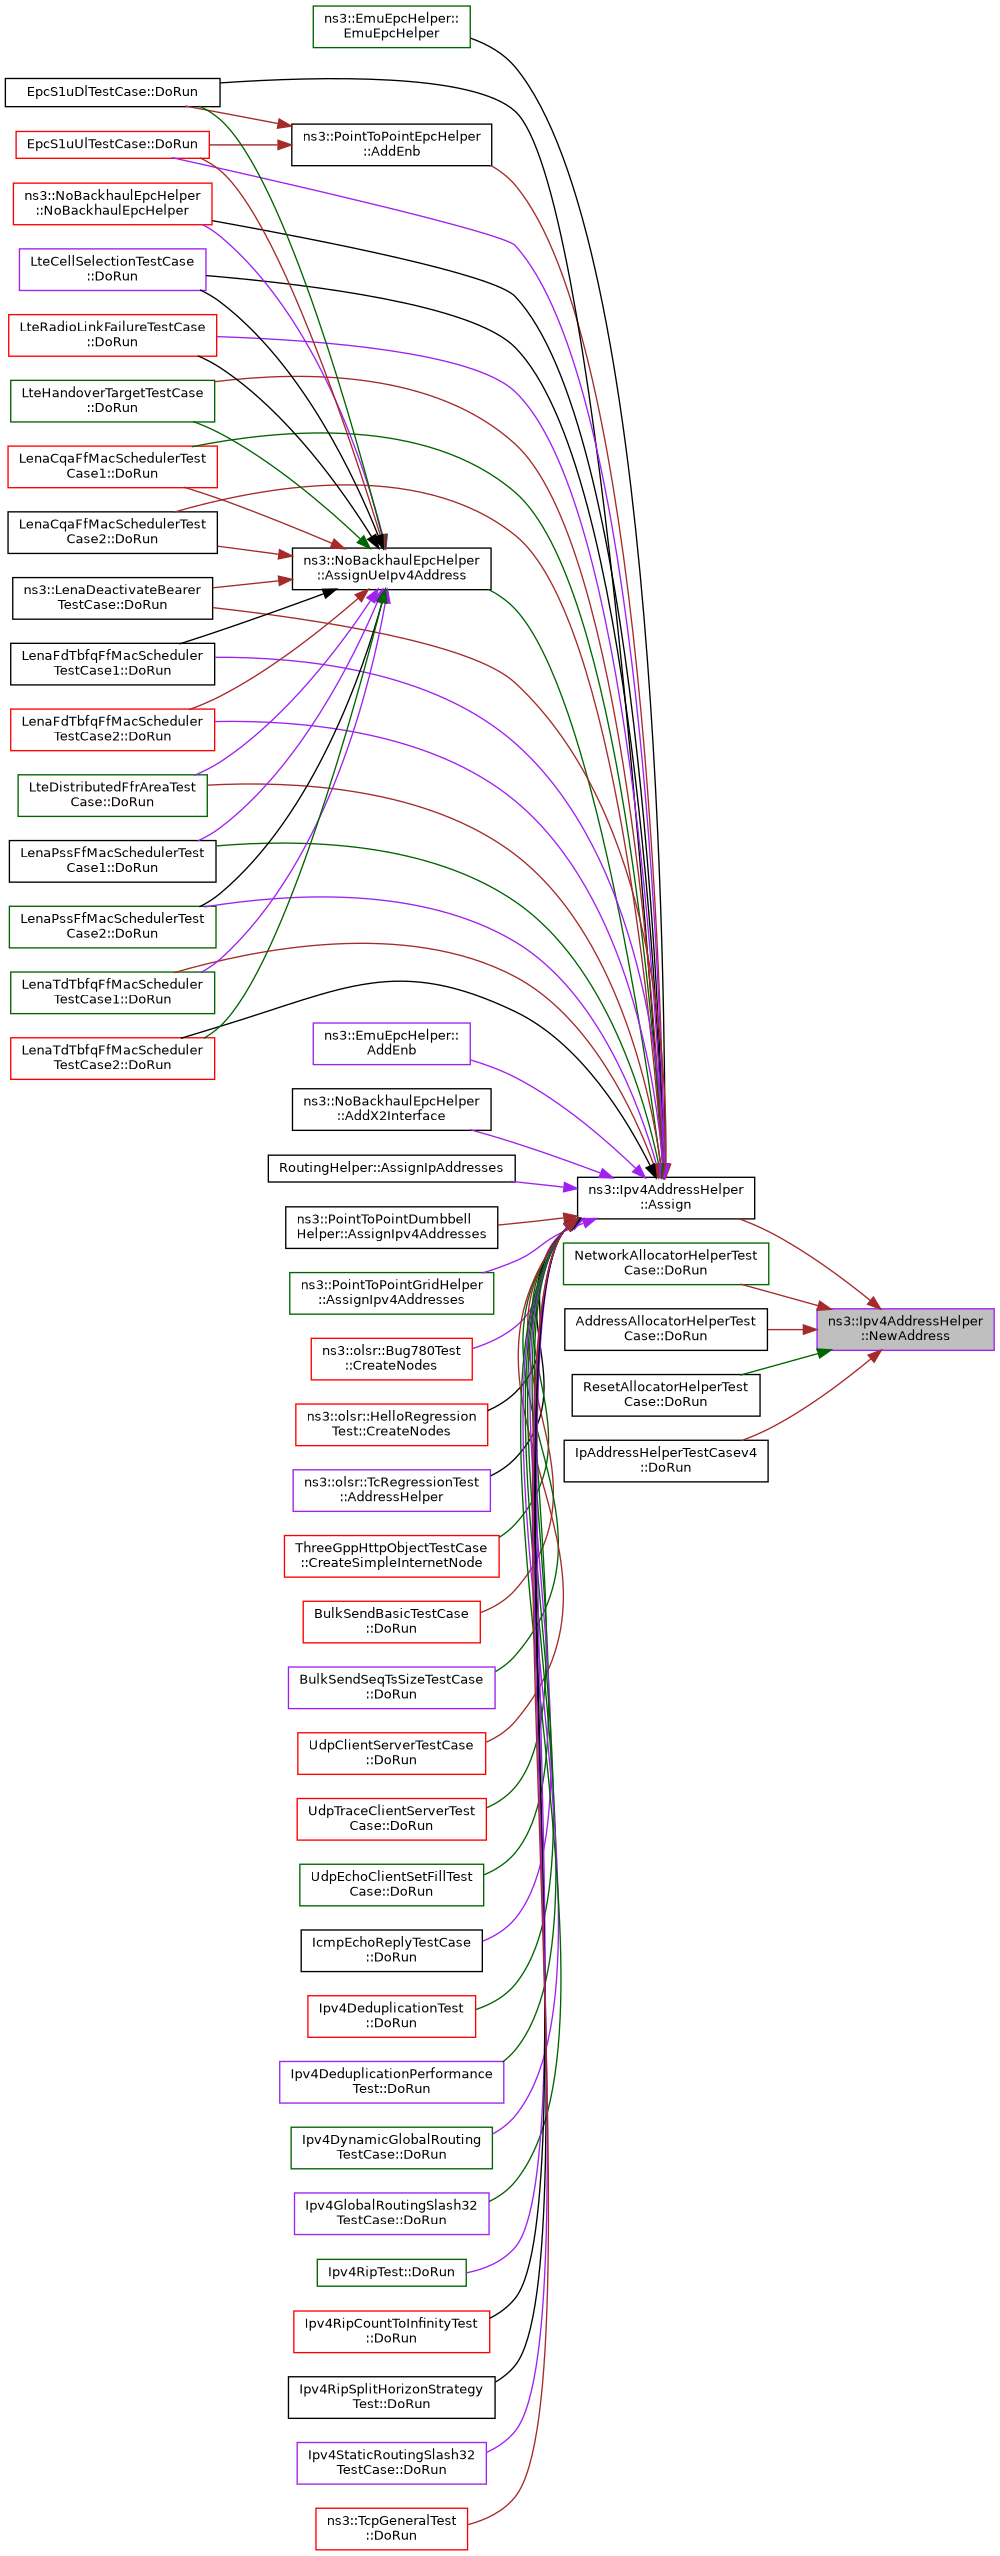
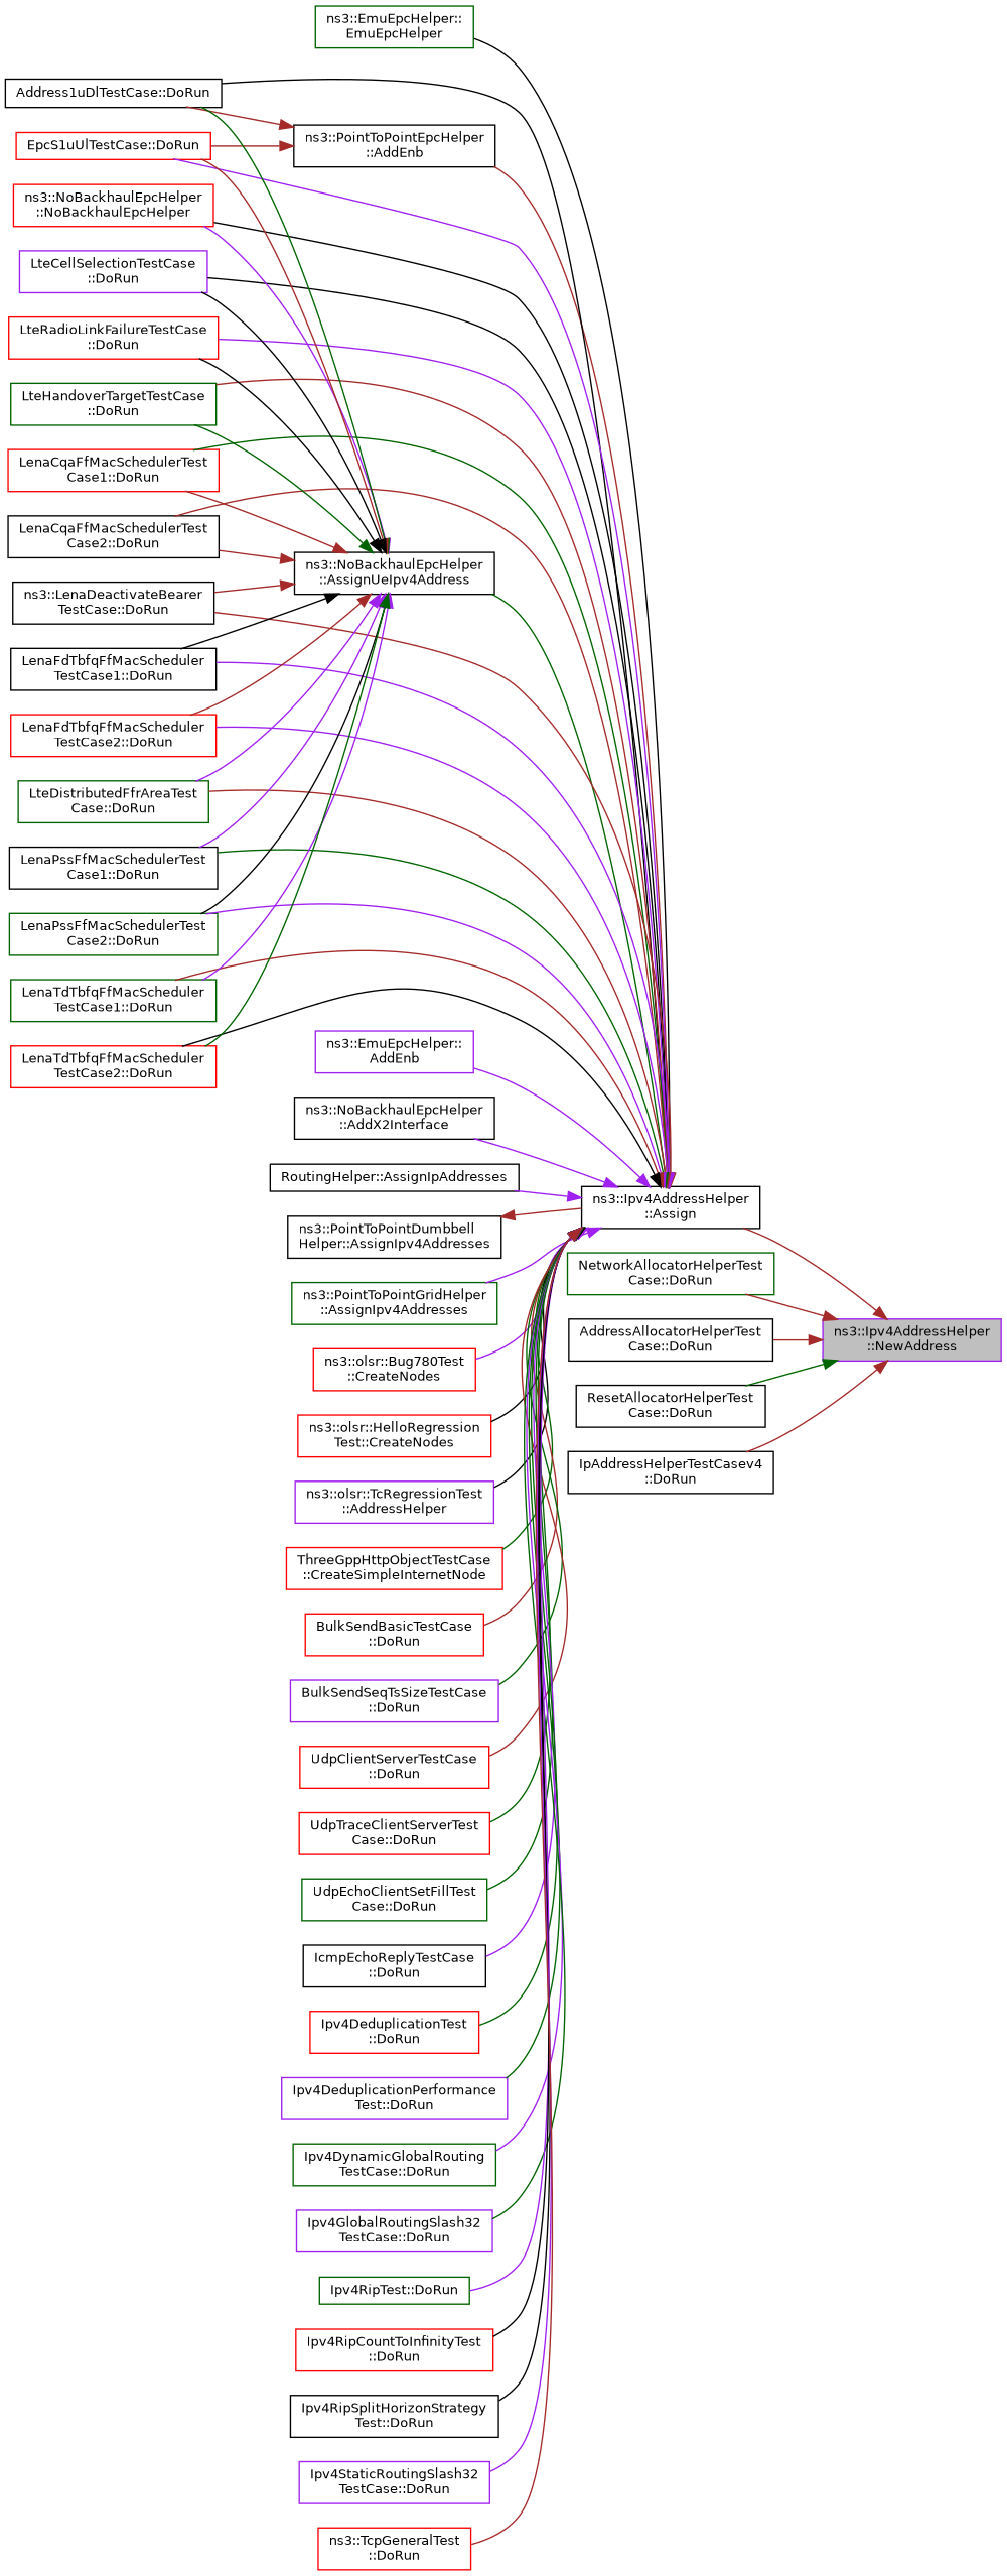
  digraph {
    rankdir=RL
    node [color=black fillcolor=white fontname=Helvetica fontsize=10 shape=record style=filled]
    edge [color=brown dir=back fontname=Helvetica fontsize=10 labelfontname=Helvetica labelfontsize=10 style=solid]
    n1 [color=purple fillcolor=grey75 fontcolor=black height=0.2 label="ns3::Ipv4AddressHelper\l::NewAddress" width=0.4]
    n2 [height=0.2 label="ns3::Ipv4AddressHelper\l::Assign" width=0.4]
    n3 [color=darkgreen height=0.2 label="NetworkAllocatorHelperTest\lCase::DoRun" width=0.4]
    n4 [height=0.2 label="AddressAllocatorHelperTest\lCase::DoRun" width=0.4]
    n5 [height=0.2 label="ResetAllocatorHelperTest\lCase::DoRun" width=0.4]
    n6 [height=0.2 label="IpAddressHelperTestCasev4\l::DoRun" width=0.4]
    n7 [color=darkgreen height=0.2 label="ns3::EmuEpcHelper::\lEmuEpcHelper" width=0.4]
    n8 [color=red height=0.2 label="ns3::NoBackhaulEpcHelper\l::NoBackhaulEpcHelper" width=0.4]
    n9 [color=purple height=0.2 label="ns3::EmuEpcHelper::\lAddEnb" width=0.4]
    n10 [height=0.2 label="ns3::PointToPointEpcHelper\l::AddEnb" width=0.4]
-   n11 [height=0.2 label="EpcS1uDlTestCase::DoRun" width=0.4]
+   n11 [height=0.2 label="Address1uDlTestCase::DoRun" width=0.4]
    n12 [color=red height=0.2 label="EpcS1uUlTestCase::DoRun" width=0.4]
    n13 [height=0.2 label="ns3::NoBackhaulEpcHelper\l::AddX2Interface" width=0.4]
    n14 [height=0.2 label="RoutingHelper::AssignIpAddresses" width=0.4]
    n15 [height=0.2 label="ns3::PointToPointDumbbell\lHelper::AssignIpv4Addresses" width=0.4]
    n16 [color=darkgreen height=0.2 label="ns3::PointToPointGridHelper\l::AssignIpv4Addresses" width=0.4]
    n17 [height=0.2 label="ns3::NoBackhaulEpcHelper\l::AssignUeIpv4Address" width=0.4]
    n18 [color=purple height=0.2 label="LteCellSelectionTestCase\l::DoRun" width=0.4]
    n19 [color=red height=0.2 label="LteRadioLinkFailureTestCase\l::DoRun" width=0.4]
    n20 [color=darkgreen height=0.2 label="LteHandoverTargetTestCase\l::DoRun" width=0.4]
    n21 [color=red height=0.2 label="LenaCqaFfMacSchedulerTest\lCase1::DoRun" width=0.4]
    n22 [height=0.2 label="LenaCqaFfMacSchedulerTest\lCase2::DoRun" width=0.4]
    n23 [height=0.2 label="ns3::LenaDeactivateBearer\lTestCase::DoRun" width=0.4]
    n24 [height=0.2 label="LenaFdTbfqFfMacScheduler\lTestCase1::DoRun" width=0.4]
    n25 [color=red height=0.2 label="LenaFdTbfqFfMacScheduler\lTestCase2::DoRun" width=0.4]
    n26 [color=darkgreen height=0.2 label="LteDistributedFfrAreaTest\lCase::DoRun" width=0.4]
    n27 [height=0.2 label="LenaPssFfMacSchedulerTest\lCase1::DoRun" width=0.4]
    n28 [color=darkgreen height=0.2 label="LenaPssFfMacSchedulerTest\lCase2::DoRun" width=0.4]
    n29 [color=darkgreen height=0.2 label="LenaTdTbfqFfMacScheduler\lTestCase1::DoRun" width=0.4]
    n30 [color=red height=0.2 label="LenaTdTbfqFfMacScheduler\lTestCase2::DoRun" width=0.4]
    n31 [color=red height=0.2 label="ns3::olsr::Bug780Test\l::CreateNodes" width=0.4]
    n32 [color=red height=0.2 label="ns3::olsr::HelloRegression\lTest::CreateNodes" width=0.4]
    n33 [color=purple height=0.2 label="ns3::olsr::TcRegressionTest\l::AddressHelper" width=0.4]
    n34 [color=red height=0.2 label="ThreeGppHttpObjectTestCase\l::CreateSimpleInternetNode" width=0.4]
    n35 [color=red height=0.2 label="BulkSendBasicTestCase\l::DoRun" width=0.4]
    n36 [color=purple height=0.2 label="BulkSendSeqTsSizeTestCase\l::DoRun" width=0.4]
    n37 [color=red height=0.2 label="UdpClientServerTestCase\l::DoRun" width=0.4]
    n38 [color=red height=0.2 label="UdpTraceClientServerTest\lCase::DoRun" width=0.4]
    n39 [color=darkgreen height=0.2 label="UdpEchoClientSetFillTest\lCase::DoRun" width=0.4]
    n40 [height=0.2 label="IcmpEchoReplyTestCase\l::DoRun" width=0.4]
    n41 [color=red height=0.2 label="Ipv4DeduplicationTest\l::DoRun" width=0.4]
    n42 [color=purple height=0.2 label="Ipv4DeduplicationPerformance\lTest::DoRun" width=0.4]
    n43 [color=darkgreen height=0.2 label="Ipv4DynamicGlobalRouting\lTestCase::DoRun" width=0.4]
    n44 [color=purple height=0.2 label="Ipv4GlobalRoutingSlash32\lTestCase::DoRun" width=0.4]
    n45 [color=darkgreen height=0.2 label="Ipv4RipTest::DoRun" width=0.4]
    n46 [color=red height=0.2 label="Ipv4RipCountToInfinityTest\l::DoRun" width=0.4]
    n47 [height=0.2 label="Ipv4RipSplitHorizonStrategy\lTest::DoRun" width=0.4]
    n48 [color=purple height=0.2 label="Ipv4StaticRoutingSlash32\lTestCase::DoRun" width=0.4]
    n49 [color=red height=0.2 label="ns3::TcpGeneralTest\l::DoRun" width=0.4]
    n1 -> n2
    n1 -> n3
    n1 -> n4
    n1 -> n5 [color=darkgreen]
    n1 -> n6
    n2 -> n7 [color=black]
    n2 -> n8 [color=black]
    n2 -> n9 [color=purple]
    n2 -> n10
    n2 -> n11 [color=black]
    n2 -> n12 [color=purple]
    n2 -> n13 [color=purple]
    n2 -> n14 [color=purple]
-   n2 -> n15
+   n15 -> n2
    n2 -> n16 [color=purple]
    n2 -> n17 [color=darkgreen]
    n2 -> n18 [color=black]
    n2 -> n19 [color=purple]
    n2 -> n20
    n2 -> n21 [color=darkgreen]
    n2 -> n22
    n2 -> n23
    n2 -> n24 [color=purple]
    n2 -> n25 [color=purple]
    n2 -> n26
    n2 -> n27 [color=darkgreen]
    n2 -> n28 [color=purple]
    n2 -> n29
    n2 -> n30 [color=black]
    n2 -> n31 [color=purple]
    n2 -> n32 [color=black]
    n2 -> n33 [color=black]
    n2 -> n34 [color=darkgreen]
    n2 -> n35
    n2 -> n36 [color=darkgreen]
    n2 -> n37
    n2 -> n38 [color=darkgreen]
    n2 -> n39 [color=darkgreen]
    n2 -> n40 [color=purple]
    n2 -> n41 [color=darkgreen]
    n2 -> n42 [color=darkgreen]
    n2 -> n43 [color=purple]
    n2 -> n44 [color=darkgreen]
    n2 -> n45 [color=purple]
    n2 -> n46 [color=black]
    n2 -> n47 [color=black]
    n2 -> n48 [color=purple]
    n2 -> n49
    n10 -> n11
    n10 -> n12
    n17 -> n8 [color=purple]
    n17 -> n11 [color=darkgreen]
    n17 -> n12
    n17 -> n18 [color=black]
    n17 -> n19 [color=black]
    n17 -> n20 [color=darkgreen]
    n17 -> n21
    n17 -> n22
    n17 -> n23
    n17 -> n24 [color=black]
    n17 -> n25
    n17 -> n26 [color=purple]
    n17 -> n27 [color=purple]
    n17 -> n28 [color=black]
    n17 -> n29 [color=purple]
    n17 -> n30 [color=darkgreen]
  }
